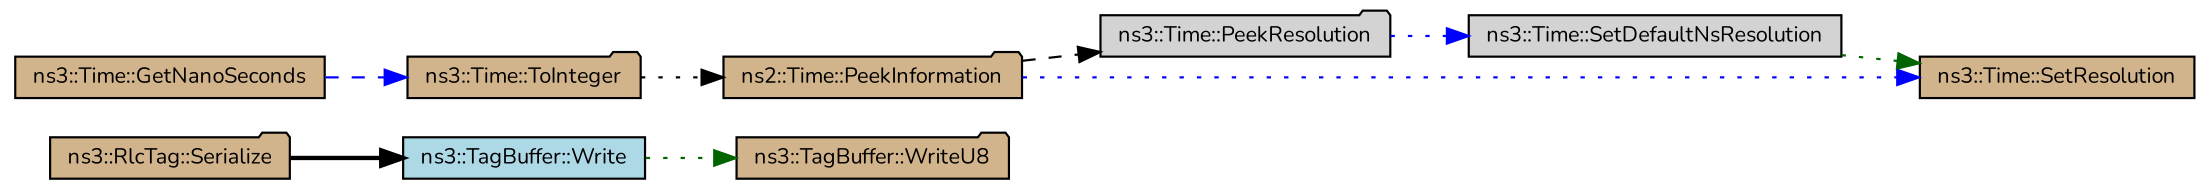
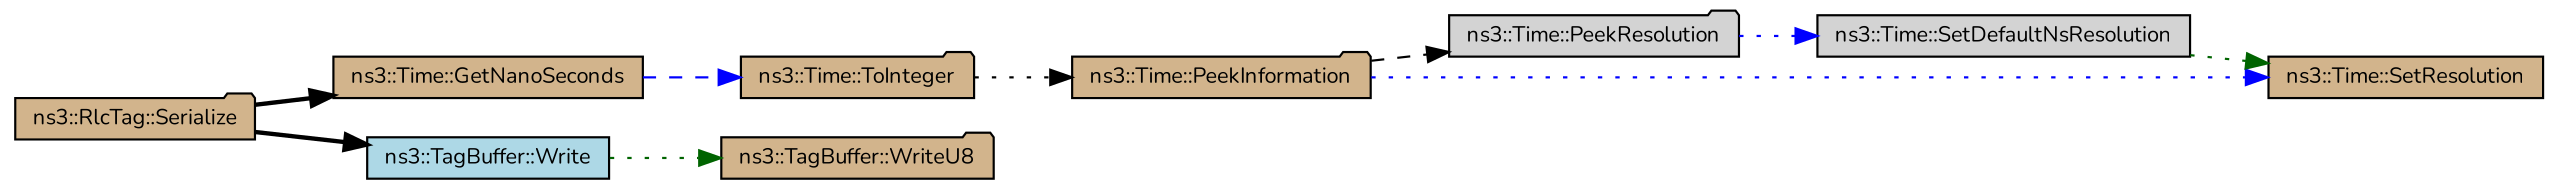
  digraph {
    fontname=Nunito
    rankdir=LR
    node [color=black fillcolor=tan fontname=Nunito fontsize=10 shape=folder style=filled]
    edge [color=black fontname=Nunito fontsize=10 labelfontname=Helvetica labelfontsize=10 style=dotted]
    n1 [fontcolor=black height=0.2 label="ns3::RlcTag::Serialize" width=0.4]
    n2 [height=0.2 label="ns3::Time::GetNanoSeconds" shape=box width=0.4]
    n3 [fillcolor=lightblue height=0.2 label="ns3::TagBuffer::Write" shape=box width=0.4]
    n4 [height=0.2 label="ns3::Time::ToInteger" width=0.4]
    n5 [height=0.2 label="ns3::TagBuffer::WriteU8" width=0.4]
-   n6 [height=0.2 label="ns2::Time::PeekInformation" width=0.4]
+   n6 [height=0.2 label="ns3::Time::PeekInformation" width=0.4]
    n7 [fillcolor=lightgrey height=0.2 label="ns3::Time::PeekResolution" width=0.4]
    n8 [height=0.2 label="ns3::Time::SetResolution" shape=box width=0.4]
    n9 [fillcolor=lightgrey height=0.2 label="ns3::Time::SetDefaultNsResolution" shape=box width=0.4]
+   n1 -> n2 [style=bold]
    n1 -> n3 [style=bold]
    n2 -> n4 [color=blue style=dashed]
    n3 -> n5 [color=darkgreen]
    n4 -> n6
    n6 -> n7 [style=dashed]
    n6 -> n8 [color=blue]
    n7 -> n9 [color=blue]
    n9 -> n8 [color=darkgreen]
  }
